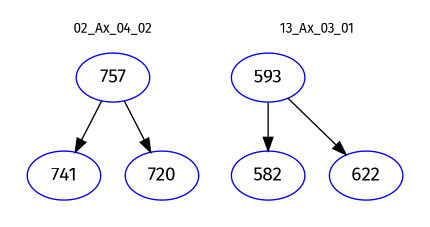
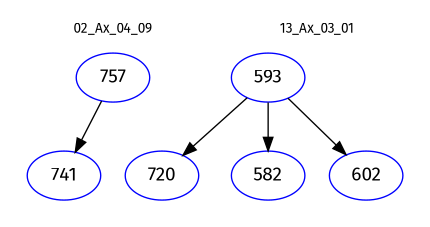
  digraph {
    fontname="Fira Sans"
    node [color=blue fontname="Fira Sans"]
    edge [color=black fontname="Fira Sans"]
    n1 [label=757]
    n2 [label=720]
    n3 [label=741]
    n4 [label=593]
    n5 [label=582]
-   n6 [label=622]
+   n6 [label=602]
    subgraph cluster_1 {
      color=white
      fontsize=10
-     label="02_Ax_04_02"
+     label="02_Ax_04_09"
      n1
      n2
      n3
    }
    subgraph cluster_2 {
      color=white
      fontsize=10
      label="13_Ax_03_01"
      n4
      n5
      n6
    }
-   n1 -> n2
+   n4 -> n2
    n1 -> n3
    n4 -> n5
    n4 -> n6
  }
